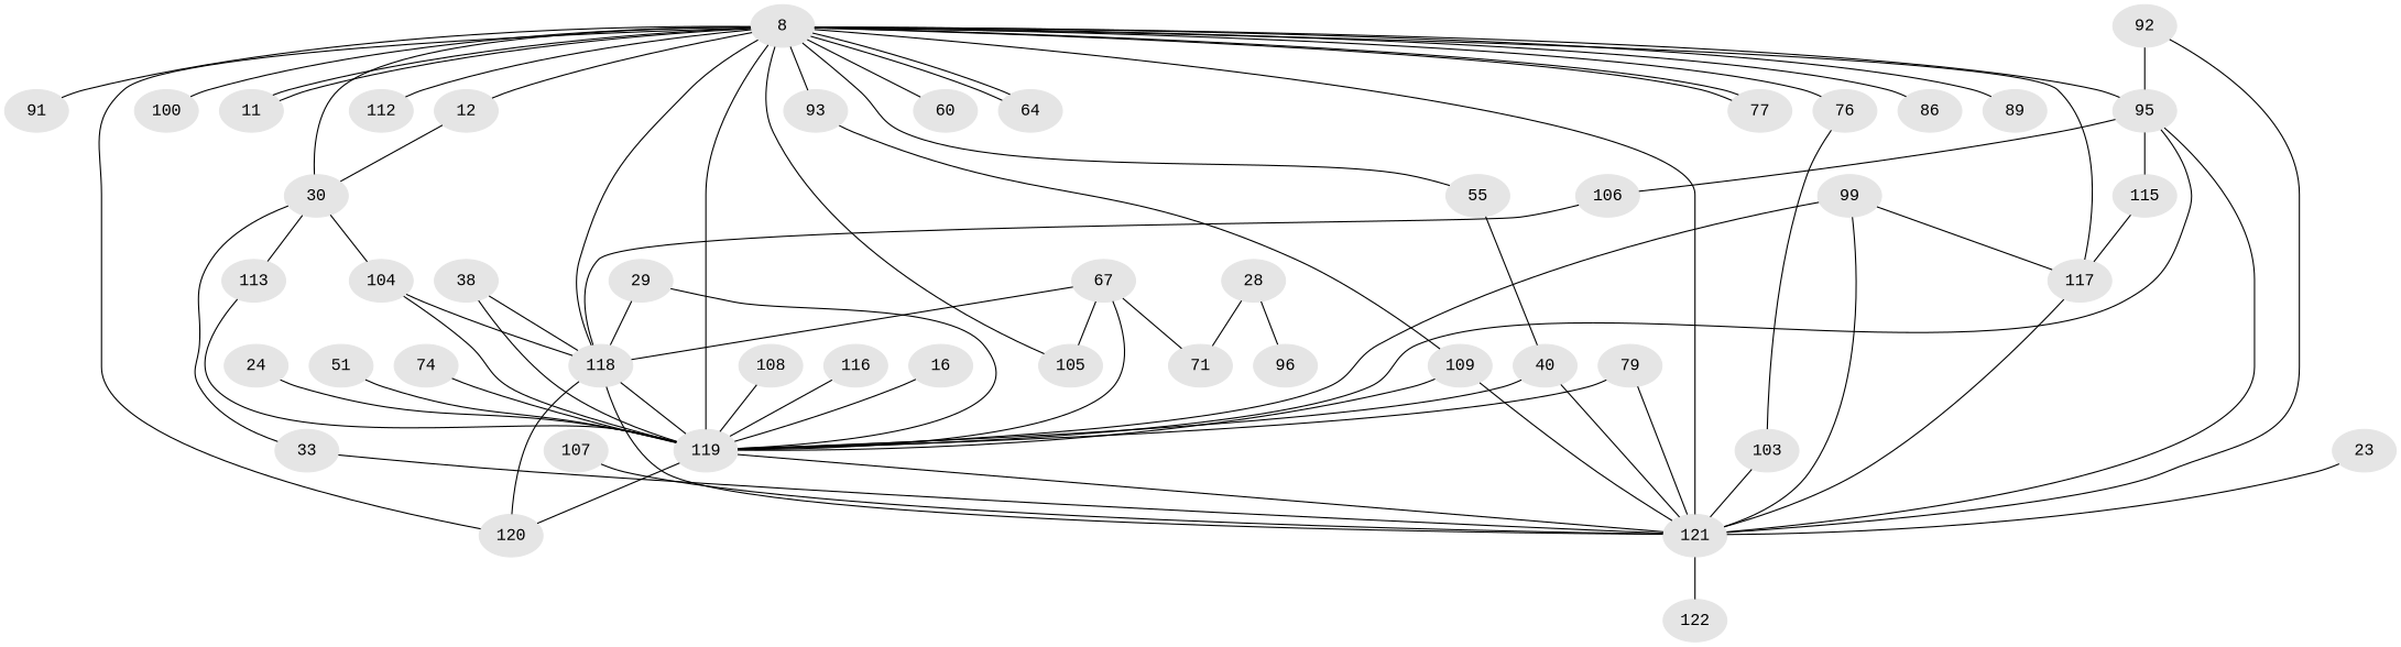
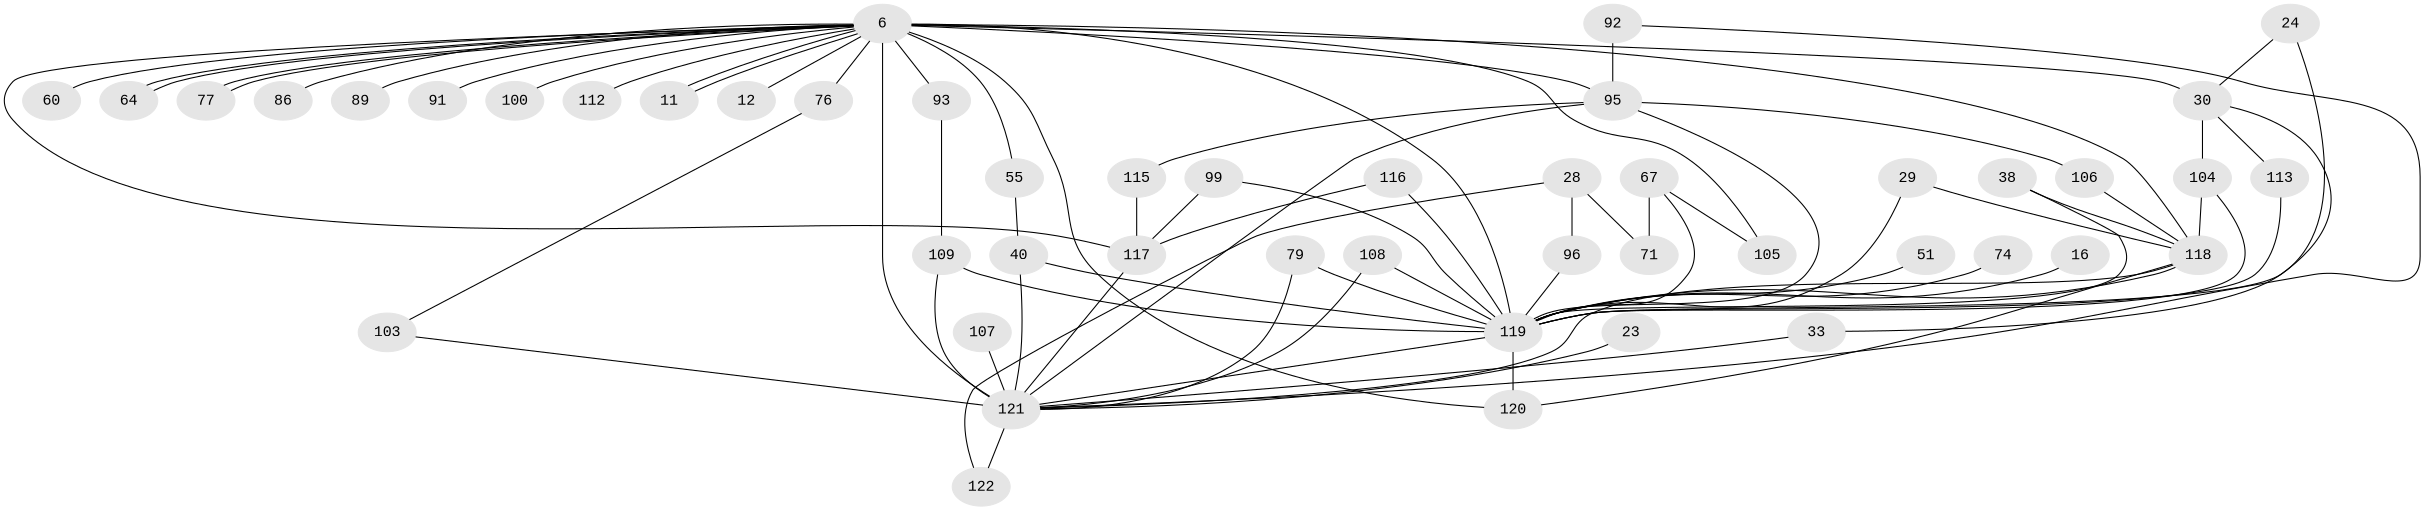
  graph {
    fontname="Liberation Mono"
    node [color=gray90 fontname="Liberation Mono" style=filled]
    edge [fontname="Liberation Mono"]
-   8 [super="+5+7"]
+   8 [super="+5+7" label=6]
    11
    12
    30 [super="+14"]
    55
    60
    64
    76
    77
    86
    89
    91
    93
    95 [super="+56+78+68"]
    100
    105
    112 [super="+97"]
    117 [super="+20+94"]
    118 [super="+57+88+85+66+36"]
    119 [super="+87+81+98"]
    120 [super="+70+75+114+111"]
    121 [super="+65+102+79+110"]
    28 [super="+15"]
    71
    96
    122
    33
    104 [super="+39"]
    113
    40
    103
    109 [super="+84"]
    106
    115
    16
    23
    24
    29
    38
    51
    67 [super="+32+54"]
    n42 [label=79]
    74
    92 [super="+58"]
    99
    107
    108 [super="+101"]
    116
    8 -- 11
    8 -- 11
    8 -- 12 [weight=2]
    8 -- 30 [weight=3]
    8 -- 55
    8 -- 60 [weight=2]
    8 -- 64
    8 -- 64
    8 -- 76 [weight=2]
    8 -- 77
    8 -- 77
    8 -- 86 [weight=2]
    8 -- 89
    8 -- 91 [weight=2]
    8 -- 93 [weight=2]
    8 -- 95 [weight=5]
    8 -- 100 [weight=2]
    8 -- 105
    8 -- 112
    8 -- 117 [weight=8]
    8 -- 118 [weight=12]
    8 -- 119 [weight=22]
    8 -- 120 [weight=2]
    8 -- 121 [weight=22]
    30 -- 33
    30 -- 104
    30 -- 113
    55 -- 40
    76 -- 103
    93 -- 109
    95 -- 119
    95 -- 121 [weight=2]
    95 -- 106
    95 -- 115
    117 -- 121
    118 -- 119 [weight=2]
    118 -- 120 [weight=2]
    118 -- 121
    119 -- 120 [weight=2]
    119 -- 121 [weight=12]
    121 -- 122
    28 -- 71
    28 -- 96
+   28 -- 122
+   96 -- 119
    33 -- 121
    104 -- 118
    104 -- 119 [weight=2]
    113 -- 119
    40 -- 119
    40 -- 121
    103 -- 121
    109 -- 119
    109 -- 121 [weight=2]
    106 -- 118
    115 -- 117
    16 -- 119 [weight=2]
    23 -- 121
-   12 -- 30
+   24 -- 30
    24 -- 119
    29 -- 118
    29 -- 119
    38 -- 118
    38 -- 119
    51 -- 119 [weight=2]
    67 -- 105
-   67 -- 118 [weight=2]
    67 -- 119 [weight=2]
    67 -- 71
    n42 -- 119
    n42 -- 121
    74 -- 119 [weight=2]
    92 -- 95 [weight=2]
    92 -- 121
    99 -- 117
    99 -- 119
    107 -- 121 [weight=2]
    108 -- 119
-   99 -- 121 [weight=2]
+   108 -- 121 [weight=2]
+   116 -- 117
    116 -- 119
  }
